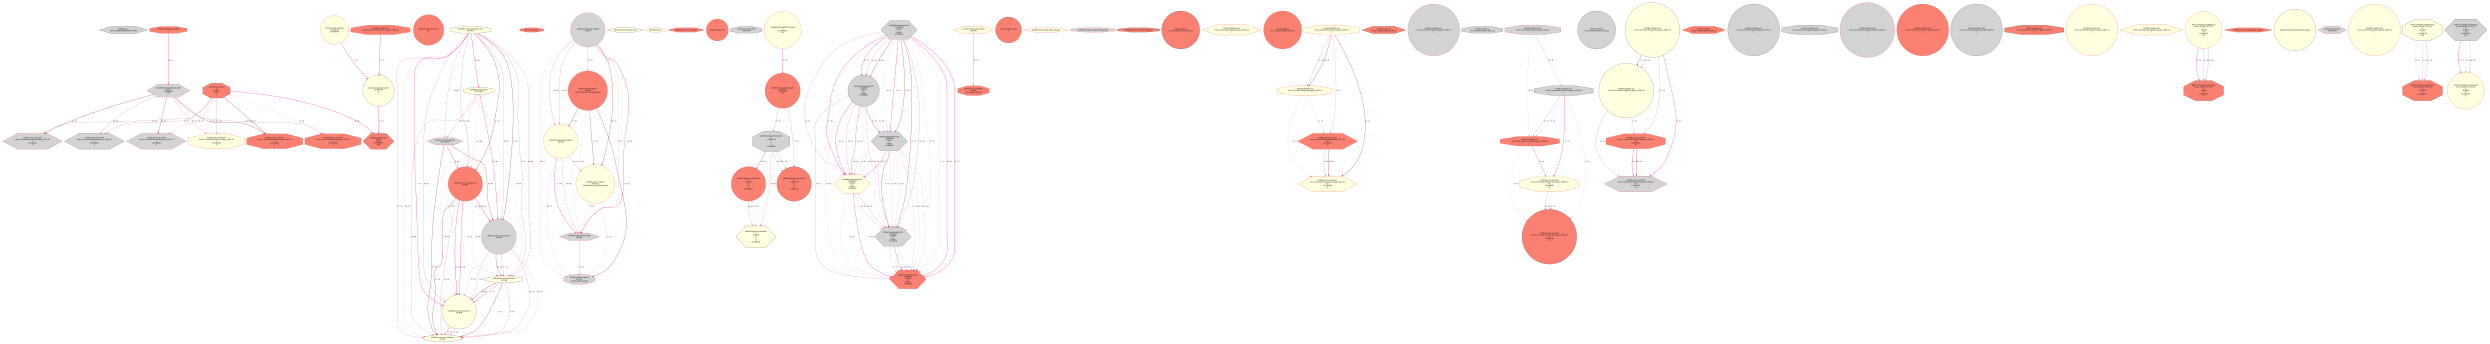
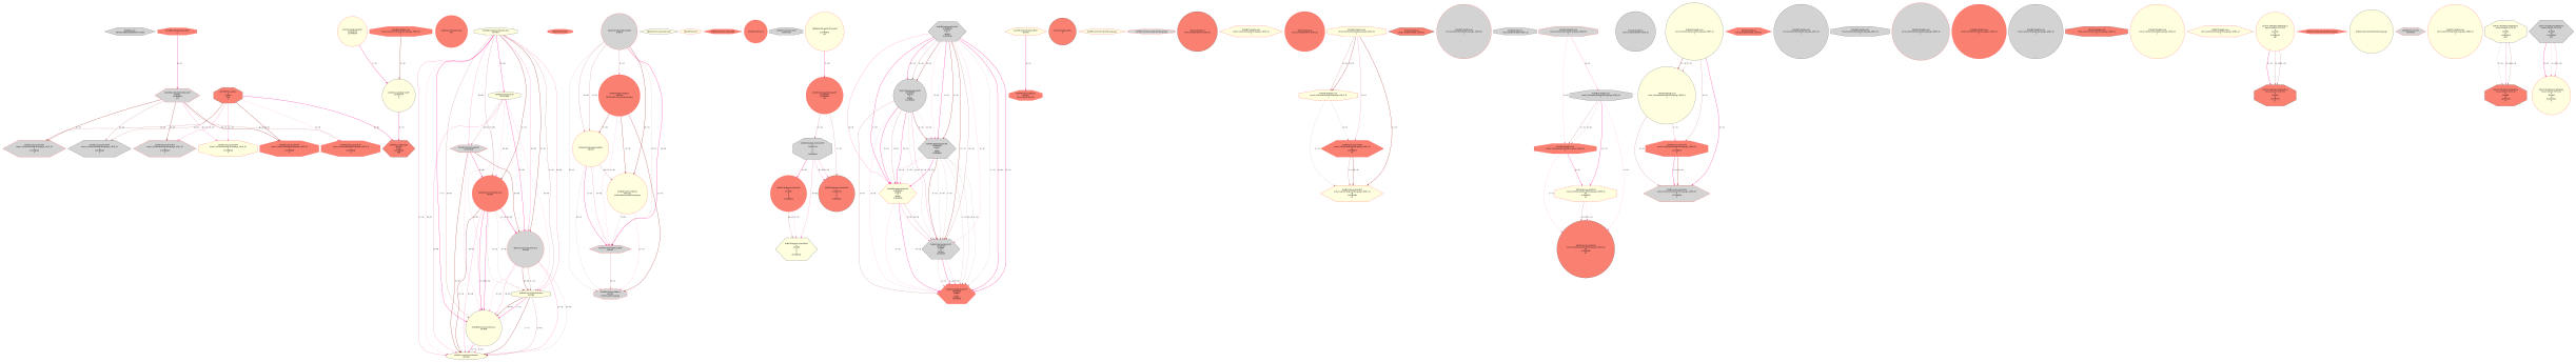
  digraph {
    fontname="Noto Serif"
    node [color=red fillcolor=salmon fontname="Noto Serif" shape=circle style=filled]
    edge [color=deeppink fontname="Noto Serif" style=bold]
    n1 [color=black fillcolor=lightgrey label="6850628.main\n0024a8a7fcdd32f0fedebe0ee7ce9226" shape=hexagon]
    n2 [label="4254480.GetModuleHandleW\n0" shape=octagon]
    n3 [fillcolor=lightgrey label="4243306.GetModuleFileNameW\n4194304\n2147408904\n522" shape=hexagon]
    n4 [fillcolor=lightyellow label="4247567.GetLocaleInfoW\nretval_GetUserDefaultUILanguage_33116_32\n3\n2147408268\n4" shape=octagon]
    n5 [fillcolor=lightgrey label="4247567.GetLocaleInfoW\nretval_GetUserDefaultUILanguage_33154_32\n3\n2147408268\n4" shape=hexagon]
    n6 [fillcolor=lightgrey label="4247567.GetLocaleInfoW\nretval_GetUserDefaultUILanguage_33155_32\n3\n2147408268\n4" shape=hexagon]
    n7 [label="4247567.GetLocaleInfoW\nretval_GetUserDefaultUILanguage_33075_32\n3\n2147408268\n4" shape=octagon]
    n8 [color=black fillcolor=lightgrey label="4247567.GetLocaleInfoW\nretval_GetUserDefaultUILanguage_33076_32\n3\n2147408268\n4" shape=hexagon]
    n9 [label="4247567.GetLocaleInfoW\nretval_GetUserDefaultUILanguage_33052_32\n3\n2147408268\n4" shape=octagon]
    n10 [label="6844434.SetThreadLocale\n1024"]
    n11 [color=black fillcolor=lightyellow label="4243965.InitializeCriticalSection\n6917004" shape=octagon]
    n12 [color=black fillcolor=lightyellow label="4250188.GetSystemInfo\n2147417660" shape=octagon]
    n13 [fillcolor=lightgrey label="4214413.GetStartupInfoW\n2147417624" shape=hexagon]
    n14 [label="4245418.EnterCriticalSection\n6917004"]
    n15 [fillcolor=lightgrey label="4245454.LeaveCriticalSection\n6917004"]
    n16 [color=black fillcolor=lightyellow label="4245469.LeaveCriticalSection\n6917004" shape=octagon]
    n17 [color=black fillcolor=lightyellow label="4245580.EnterCriticalSection\n6917004"]
    n18 [color=black fillcolor=lightyellow label="4245621.LeaveCriticalSection\n6917004" shape=octagon]
    n19 [label="4243979.GetVersion\n" shape=octagon]
    n20 [fillcolor=lightgrey label="4244018.GetModuleHandleW\n4244120"]
    n21 [label="4244024.GetProcAddress\n9441320\nGetThreadPreferredUILanguages"]
    n22 [fillcolor=lightyellow label="4244044.GetModuleHandleW\n4244120"]
    n23 [fillcolor=lightyellow label="4244050.GetProcAddress\n9441320\nSetThreadPreferredUILanguages"]
    n24 [fillcolor=lightgrey label="4244070.GetModuleHandleW\n4244120" shape=hexagon]
    n25 [fillcolor=lightgrey label="4244076.GetProcAddress\n9441320\nGetThreadUILanguage" shape=octagon]
    n26 [color=black fillcolor=lightyellow label="6844540.GetCommandLineW\n" shape=hexagon]
    n27 [fillcolor=lightyellow label="6844560.GetACP\n" shape=octagon]
    n28 [label="6844580.GetCurrentThreadId\n" shape=hexagon]
    n29 [label="4250204.GetVersion\n"]
    n30 [color=black fillcolor=lightgrey label="4276690.GetVersionExW\n2147417420" shape=octagon]
    n31 [fillcolor=lightyellow label="4248064.GetModuleFileNameW\n0\n2147408370\n261"]
    n32 [label="4245785.GetLongPathNameW\n2147407710\n2147406542\n261"]
    n33 [color=black fillcolor=lightgrey label="4246556.RegQueryValueExW\n0\n2147407710\n0\n0\n0\n2147408232" shape=octagon]
    n34 [color=black label="4246599.RegQueryValueExW\n0\n2147407710\n0\n0\n0\n2147408232"]
    n35 [color=black label="4215383.VirtualAlloc\n0\n1310704\n4096\n4" shape=octagon]
    n36 [color=black label="4250073.LoadStringW\n9441340\n65485\n2147409468\n4096" shape=hexagon]
    n37 [color=black fillcolor=lightgrey label="4246338.RegOpenKeyExW\n2147483649\n4246772\n0\n983065\n2147408236" shape=hexagon]
    n38 [color=black fillcolor=lightgrey label="4246372.RegOpenKeyExW\n2147483650\n4246772\n0\n983065\n2147408236"]
    n39 [color=black fillcolor=lightgrey label="4246402.RegOpenKeyExW\n2147483649\n4246832\n0\n983065\n2147408236" shape=hexagon]
    n40 [fillcolor=lightyellow label="4246432.RegOpenKeyExW\n2147483650\n4246832\n0\n983065\n2147408236" shape=hexagon]
    n41 [color=black fillcolor=lightgrey label="4246462.RegOpenKeyExW\n2147483649\n4246884\n0\n983065\n2147408236" shape=hexagon]
    n42 [label="4246492.RegOpenKeyExW\n2147483649\n4246936\n0\n983065\n2147408236" shape=hexagon]
    n43 [fillcolor=lightyellow label="4245741.GetModuleHandleW\n4246160" shape=hexagon]
    n44 [label="4245758.GetProcAddress\n9441320\nGetLongPathNameW" shape=octagon]
    n45 [label="4246635.RegQueryValueExW\n0\n4247000\n0\n0\n0\n2147408232"]
    n46 [color=black fillcolor=lightyellow label="4246676.RegQueryValueExW\n0\n4247000\n0\n0\n0\n2147408232" shape=hexagon]
    n47 [color=black label="4246722.RegCloseKey\n0"]
    n48 [fillcolor=lightyellow label="4247883.GetUserDefaultUILanguage\n" shape=hexagon]
    n49 [fillcolor=lightgrey label="4247923.GetSystemDefaultUILanguage\n" shape=octagon]
    n50 [label="4245487.IsValidLocale\nretval_GetSystemDefaultUILanguage_32894_32\n2" shape=octagon]
    n51 [color=black fillcolor=lightyellow label="4248145.LoadLibraryExW\n3224341740\n0\n2"]
-   n52 [color=black label="4247558.GetUserDefaultUILanguage\n" shape=octagon]
    n53 [fillcolor=lightyellow label="4247247.FindFirstFileW\n3224341740\n2147407640"]
    n54 [color=black label="4247263.FindClose\nretval_FindFirstFileW_33497_32"]
    n55 [fillcolor=lightyellow label="4245487.IsValidLocale\nretval_GetUserDefaultUILanguage_32871_32\n2" shape=hexagon]
    n56 [label="4247263.FindClose\nretval_FindFirstFileW_33164_32"]
    n57 [fillcolor=lightyellow label="4245487.IsValidLocale\nretval_GetUserDefaultUILanguage_32872_32\n2" shape=octagon]
    n58 [fillcolor=lightyellow label="4244766.IsValidLocale\nretval_GetUserDefaultUILanguage_32872_32\n2" shape=octagon]
    n59 [label="4244794.GetLocaleInfoW\nretval_GetUserDefaultUILanguage_32872_32\n89\n2147408070\n85" shape=hexagon]
    n60 [fillcolor=lightyellow label="4244811.GetLocaleInfoW\nretval_GetUserDefaultUILanguage_32872_32\n90\n2147407900\n85" shape=hexagon]
    n61 [color=black label="4247263.FindClose\nretval_FindFirstFileW_33165_32" shape=hexagon]
    n62 [fillcolor=lightgrey label="4245487.IsValidLocale\nretval_GetUserDefaultUILanguage_32849_32\n2"]
    n63 [color=black fillcolor=lightgrey label="4247263.FindClose\nretval_FindFirstFileW_33317_32" shape=octagon]
    n64 [fillcolor=lightgrey label="4245487.IsValidLocale\nretval_GetUserDefaultUILanguage_32850_32\n2" shape=octagon]
    n65 [color=black fillcolor=lightgrey label="4245487.IsValidLocale\nretval_GetSystemDefaultUILanguage_32959_32\n2" shape=octagon]
    n66 [label="4244766.IsValidLocale\nretval_GetSystemDefaultUILanguage_32959_32\n2" shape=octagon]
    n67 [fillcolor=lightyellow label="4244794.GetLocaleInfoW\nretval_GetSystemDefaultUILanguage_32959_32\n89\n2147408070\n85" shape=octagon]
    n68 [color=black label="4244811.GetLocaleInfoW\nretval_GetSystemDefaultUILanguage_32959_32\n90\n2147407900\n85"]
    n69 [color=black fillcolor=lightgrey label="4247263.FindClose\nretval_FindFirstFileW_33318_32"]
    n70 [color=black fillcolor=lightyellow label="4245487.IsValidLocale\nretval_GetSystemDefaultUILanguage_32892_32\n2"]
    n71 [color=black fillcolor=lightyellow label="4244766.IsValidLocale\nretval_GetSystemDefaultUILanguage_32892_32\n2"]
    n72 [label="4244794.GetLocaleInfoW\nretval_GetSystemDefaultUILanguage_32892_32\n89\n2147408070\n85" shape=octagon]
    n73 [fillcolor=lightgrey label="4244811.GetLocaleInfoW\nretval_GetSystemDefaultUILanguage_32892_32\n90\n2147407900\n85" shape=hexagon]
    n74 [label="4247263.FindClose\nretval_FindFirstFileW_33316_32" shape=hexagon]
    n75 [color=black fillcolor=lightgrey label="4245487.IsValidLocale\nretval_GetUserDefaultUILanguage_32911_32\n2"]
    n76 [color=black fillcolor=lightgrey label="4245487.IsValidLocale\nretval_GetUserDefaultUILanguage_32851_32\n2" shape=octagon]
    n77 [fillcolor=lightgrey label="4245487.IsValidLocale\nretval_GetSystemDefaultUILanguage_32890_32\n2"]
    n78 [label="4245487.IsValidLocale\nretval_GetUserDefaultUILanguage_32852_32\n2"]
    n79 [color=black fillcolor=lightgrey label="4245487.IsValidLocale\nretval_GetUserDefaultUILanguage_32853_32\n2"]
    n80 [color=black label="4245487.IsValidLocale\nretval_GetSystemDefaultUILanguage_32891_32\n2" shape=octagon]
    n81 [fillcolor=lightyellow label="4245487.IsValidLocale\nretval_GetUserDefaultUILanguage_33064_32\n2"]
    n82 [fillcolor=lightyellow label="4245487.IsValidLocale\nretval_GetSystemDefaultUILanguage_32893_32\n2" shape=hexagon]
    n83 [fillcolor=lightyellow label="4250171.MultiByteToWideChar\nretval_GetACP_32773_32\n0\n4243508\n10\n2147403704\n2047"]
    n84 [color=black label="4250171.MultiByteToWideChar\nretval_GetACP_32773_32\n0\n4243508\n10\n3224282764\n11" shape=octagon]
    n85 [label="4245525.GetSystemDefaultUILanguage\n" shape=hexagon]
    n86 [color=black fillcolor=lightyellow label="4245552.GetSystemDefaultUILanguage\n"]
    n87 [fillcolor=lightgrey label="4245683.CharNextW\n2147407716" shape=hexagon]
    n88 [fillcolor=lightyellow label="4245487.IsValidLocale\nretval_GetUserDefaultUILanguage_33006_32\n2"]
    n89 [color=black fillcolor=lightyellow label="4250171.MultiByteToWideChar\nretval_GetACP_32773_32\n0\n4243868\n10\n2147403704\n2047" shape=octagon]
    n90 [color=black label="4250171.MultiByteToWideChar\nretval_GetACP_32773_32\n0\n4243868\n10\n3224282764\n11" shape=octagon]
    n91 [color=black fillcolor=lightgrey label="4250171.MultiByteToWideChar\nretval_GetACP_32774_32\n0\n4243868\n10\n2147403704\n2047" shape=hexagon]
    n92 [fillcolor=lightyellow label="4250171.MultiByteToWideChar\nretval_GetACP_32774_32\n0\n4243868\n10\n3224282764\n11"]
    n2 -> n3 [label="(0-->1)"]
    n3 -> n4 [label="(0-->2)" style=solid]
    n3 -> n5 [color=brown label="(0-->2)"]
    n3 -> n6 [color=brown label="(0-->2)"]
    n3 -> n7 [color=brown label="(0-->2)" style=solid]
    n3 -> n8 [color=brown label="(0-->2)" style=solid]
    n3 -> n9 [color=brown label="(0-->2)"]
    n11 -> n12 [label="(0-->0)"]
    n11 -> n13 [label="(0-->0)" style=solid]
    n11 -> n14 [color=brown label="(1-->1)"]
    n11 -> n14 [color=brown label="(0-->0)" style=solid]
    n11 -> n15 [color=brown label="(1-->1)"]
    n11 -> n15 [label="(0-->0)" style=solid]
    n11 -> n16 [color=brown label="(1-->1)" style=solid]
    n11 -> n16 [label="(0-->0)" style=solid]
    n11 -> n17 [label="(1-->1)"]
    n11 -> n17 [color=brown label="(0-->0)" style=solid]
    n11 -> n18 [label="(1-->1)" style=solid]
    n11 -> n18 [label="(0-->0)" style=dashed]
    n12 -> n13 [color=brown label="(0-->0)" style=solid]
    n12 -> n14 [label="(0-->0)" style=dashed]
    n12 -> n15 [label="(0-->0)"]
    n12 -> n16 [label="(0-->0)" style=dashed]
    n12 -> n17 [color=brown label="(0-->0)" style=dashed]
    n12 -> n18 [label="(0-->0)" style=solid]
    n13 -> n14 [label="(0-->0)"]
    n13 -> n15 [color=brown label="(0-->0)"]
    n13 -> n17 [label="(0-->0)" style=dashed]
    n13 -> n18 [color=brown label="(0-->0)"]
    n14 -> n15 [color=brown label="(1-->1)" style=dashed]
    n14 -> n15 [label="(0-->0)"]
    n14 -> n16 [color=brown label="(1-->1)" style=dashed]
    n14 -> n16 [color=brown label="(0-->0)" style=dashed]
    n14 -> n17 [label="(1-->1)"]
    n14 -> n17 [label="(0-->0)"]
    n14 -> n18 [color=brown label="(1-->1)"]
    n14 -> n18 [label="(0-->0)" style=solid]
    n15 -> n16 [color=brown label="(1-->1)" style=solid]
    n15 -> n16 [color=brown label="(0-->0)"]
    n15 -> n17 [label="(1-->1)" style=dashed]
    n15 -> n17 [label="(0-->0)" style=solid]
    n15 -> n18 [label="(1-->1)" style=solid]
    n15 -> n18 [color=brown label="(0-->0)" style=dashed]
    n16 -> n17 [label="(1-->1)"]
    n16 -> n17 [color=brown label="(0-->0)"]
    n16 -> n18 [color=brown label="(1-->1)"]
    n16 -> n18 [color=brown label="(0-->0)" style=solid]
    n17 -> n18 [label="(1-->1)"]
    n17 -> n18 [label="(0-->0)" style=solid]
    n20 -> n21 [label="(0-->1)" style=solid]
    n20 -> n22 [color=brown label="(1-->1)" style=solid]
    n20 -> n22 [color=brown label="(0-->0)" style=solid]
    n20 -> n23 [color=brown label="(0-->1)"]
    n20 -> n24 [color=brown label="(1-->1)" style=dashed]
    n20 -> n24 [label="(0-->0)"]
    n20 -> n25 [color=brown label="(0-->1)" style=dashed]
    n21 -> n22 [color=brown label="(1-->0)"]
    n21 -> n23 [color=brown label="(1-->1)"]
    n21 -> n24 [label="(1-->0)" style=dashed]
    n21 -> n25 [color=brown label="(1-->1)"]
    n22 -> n23 [color=brown label="(0-->1)" style=solid]
    n22 -> n24 [label="(1-->1)"]
    n22 -> n24 [label="(0-->0)" style=solid]
    n22 -> n25 [color=brown label="(0-->1)" style=dashed]
    n23 -> n24 [color=brown label="(1-->0)" style=dashed]
    n23 -> n25 [label="(1-->1)" style=dashed]
    n24 -> n25 [color=brown label="(0-->1)" style=solid]
    n31 -> n32 [label="(3-->3)"]
    n32 -> n33 [color=brown label="(1-->2)" style=solid]
    n32 -> n34 [color=brown label="(1-->2)" style=solid]
    n33 -> n34 [label="(2-->2)" style=solid]
    n33 -> n34 [label="(6-->6)" style=solid]
    n33 -> n45 [label="(6-->6)"]
    n33 -> n46 [label="(6-->6)" style=solid]
    n35 -> n4 [label="(4-->4)" style=solid]
    n35 -> n5 [label="(4-->4)" style=solid]
    n35 -> n6 [color=brown label="(4-->4)" style=solid]
    n35 -> n7 [label="(4-->4)" style=dashed]
    n35 -> n8 [color=brown label="(4-->4)" style=solid]
    n35 -> n9 [color=brown label="(4-->4)"]
    n35 -> n36 [label="(3-->4)"]
    n37 -> n38 [label="(2-->2)"]
    n37 -> n38 [color=brown label="(4-->4)" style=solid]
    n37 -> n38 [color=brown label="(5-->5)"]
    n37 -> n39 [label="(1-->1)"]
    n37 -> n39 [color=brown label="(4-->4)"]
    n37 -> n39 [label="(5-->5)" style=dashed]
    n37 -> n40 [label="(4-->4)" style=solid]
    n37 -> n40 [label="(5-->5)"]
    n37 -> n41 [color=brown label="(1-->1)"]
    n37 -> n41 [color=brown label="(4-->4)" style=solid]
    n37 -> n41 [label="(5-->5)" style=dashed]
    n37 -> n42 [color=brown label="(1-->1)" style=dashed]
    n37 -> n42 [label="(4-->4)"]
    n37 -> n42 [label="(5-->5)"]
    n38 -> n39 [color=brown label="(4-->4)"]
    n38 -> n39 [label="(5-->5)" style=dashed]
    n38 -> n40 [label="(1-->1)"]
    n38 -> n40 [color=brown label="(4-->4)" style=solid]
    n38 -> n40 [label="(5-->5)"]
    n38 -> n41 [color=brown label="(4-->4)" style=dashed]
    n38 -> n41 [label="(5-->5)" style=solid]
    n38 -> n42 [color=brown label="(4-->4)" style=solid]
    n38 -> n42 [label="(5-->5)" style=dashed]
    n39 -> n40 [label="(2-->2)"]
    n39 -> n40 [label="(4-->4)" style=dashed]
    n39 -> n40 [label="(5-->5)" style=dashed]
    n39 -> n41 [color=brown label="(1-->1)"]
    n39 -> n41 [color=brown label="(4-->4)" style=dashed]
    n39 -> n41 [color=brown label="(5-->5)" style=dashed]
    n39 -> n42 [color=brown label="(1-->1)" style=dashed]
    n39 -> n42 [color=brown label="(4-->4)" style=dashed]
    n39 -> n42 [color=brown label="(5-->5)" style=dashed]
    n40 -> n41 [color=brown label="(4-->4)" style=solid]
    n40 -> n41 [label="(5-->5)" style=solid]
    n40 -> n42 [label="(4-->4)"]
    n40 -> n42 [label="(5-->5)" style=dashed]
    n41 -> n42 [color=brown label="(1-->1)" style=dashed]
    n41 -> n42 [label="(4-->4)"]
    n41 -> n42 [label="(5-->5)" style=dashed]
    n43 -> n44 [label="(0-->1)"]
    n45 -> n46 [label="(2-->2)" style=dashed]
    n45 -> n46 [color=brown label="(6-->6)" style=solid]
    n50 -> n51 [color=brown label="(2-->3)"]
    n51 -> n36 [label="(0-->1)"]
    n53 -> n51 [label="(1-->1)"]
    n57 -> n58 [color=brown label="(1-->1)" style=solid]
    n57 -> n58 [color=brown label="(2-->2)"]
    n57 -> n59 [label="(1-->1)" style=solid]
    n57 -> n60 [color=brown label="(1-->1)"]
    n58 -> n59 [color=brown label="(1-->1)" style=dashed]
    n58 -> n60 [color=brown label="(1-->1)" style=dashed]
    n59 -> n60 [color=brown label="(1-->1)" style=solid]
    n59 -> n60 [color=brown label="(4-->4)"]
    n64 -> n65 [label="(2-->2)" style=solid]
    n64 -> n66 [label="(2-->2)" style=dashed]
    n65 -> n66 [color=brown label="(1-->1)" style=solid]
    n65 -> n66 [color=brown label="(2-->2)" style=dashed]
    n65 -> n67 [label="(1-->1)"]
    n65 -> n68 [label="(1-->1)" style=dashed]
    n66 -> n67 [label="(1-->1)"]
    n66 -> n68 [label="(1-->1)" style=dashed]
    n67 -> n68 [label="(1-->1)" style=dashed]
    n67 -> n68 [color=brown label="(4-->4)" style=solid]
    n70 -> n71 [color=brown label="(1-->1)"]
    n70 -> n71 [color=brown label="(2-->2)" style=dashed]
    n70 -> n72 [color=brown label="(1-->1)" style=solid]
    n70 -> n73 [label="(1-->1)"]
    n71 -> n72 [label="(1-->1)" style=solid]
    n71 -> n73 [color=brown label="(1-->1)" style=solid]
    n72 -> n73 [label="(1-->1)"]
    n72 -> n73 [color=brown label="(4-->4)"]
    n83 -> n84 [label="(1-->1)"]
    n83 -> n84 [color=brown label="(3-->3)" style=solid]
    n83 -> n84 [color=brown label="(4-->4)" style=solid]
    n89 -> n90 [color=brown label="(1-->1)" style=dashed]
    n89 -> n90 [label="(3-->3)" style=solid]
    n89 -> n90 [color=brown label="(4-->4)" style=solid]
    n91 -> n92 [label="(1-->1)"]
    n91 -> n92 [label="(3-->3)" style=dashed]
    n91 -> n92 [label="(4-->4)" style=solid]
  }
